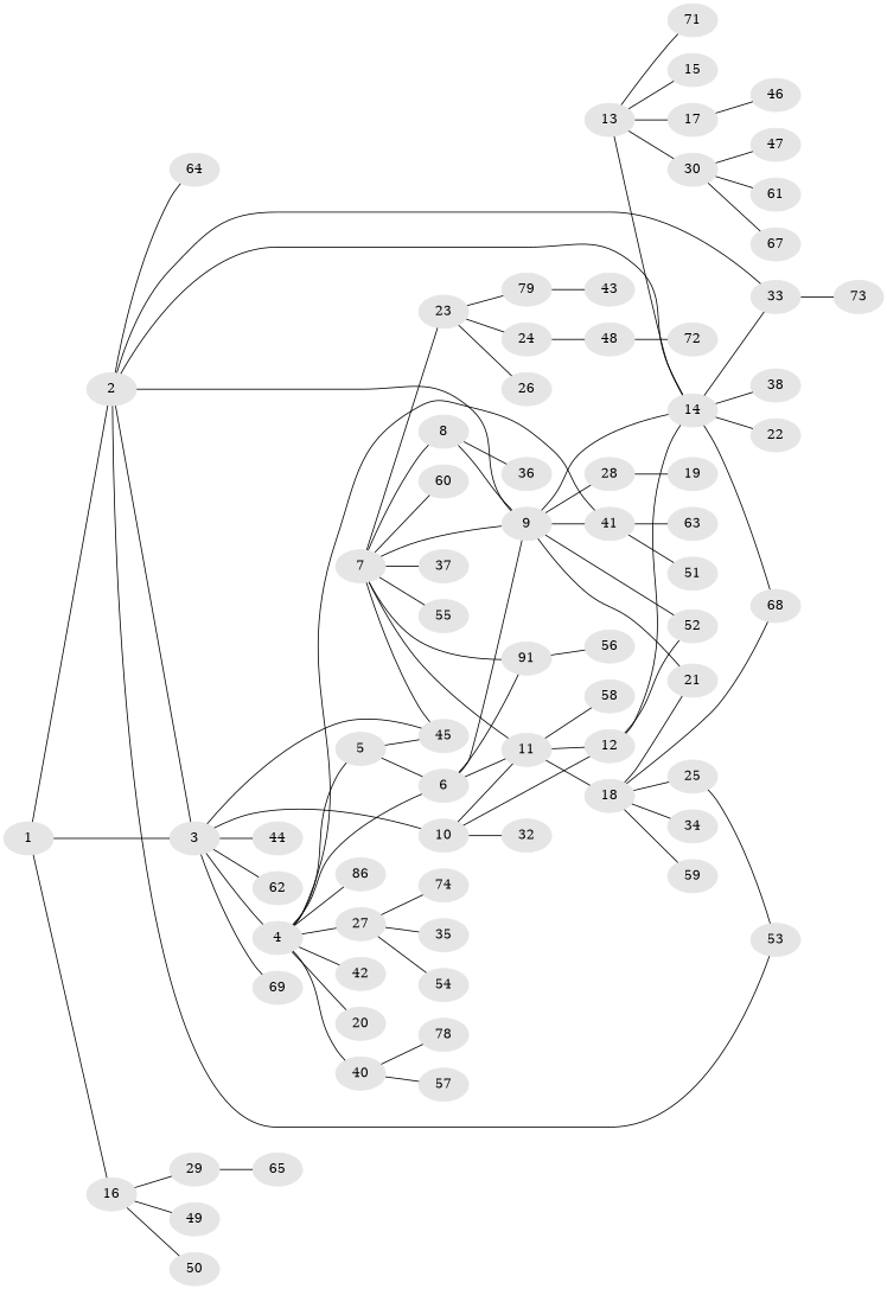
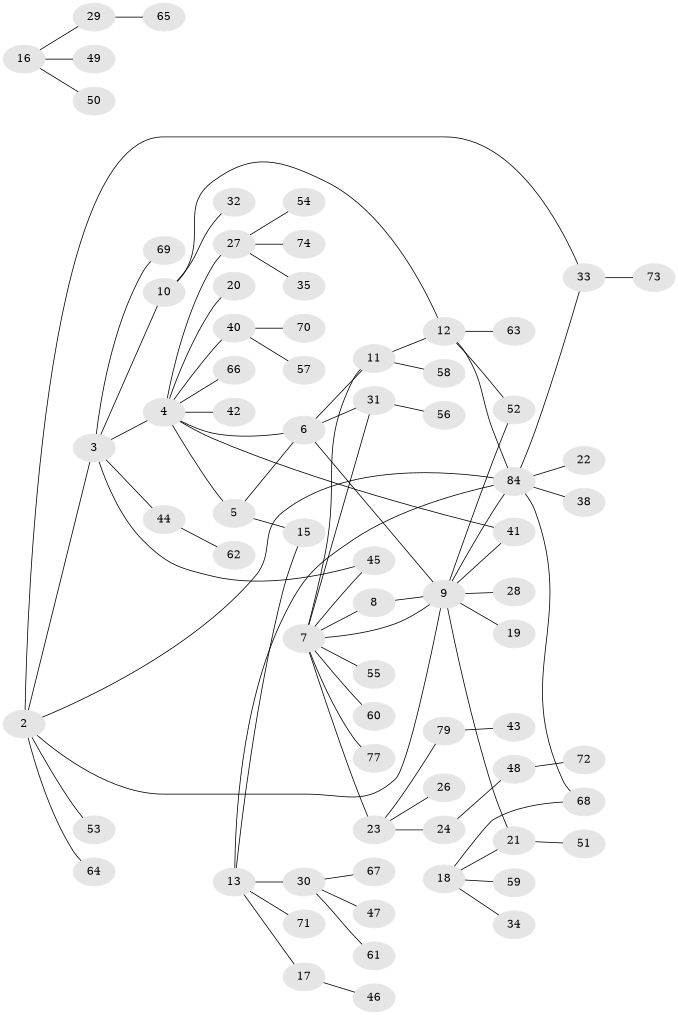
  graph {
    rankdir=LR
    node [color=gray90 style=filled]
-   1
    2
    3
    16
    9
-   14
+   14 [label=84]
    33
    53
    64
    4
    10
    44
    45
    62
    69
    29
    49
    50
    41
    19
    21
    28
    52
    22
    38
    68
    73
    42
    5
    6
    20
    27
    40
-   66 [label=86]
+   66
    11
    12
    32
    15
-   31 [label=91]
+   31
    35
    54
    74
    57
-   70 [label=78]
+   70
    18
    58
    56
    7
    8
    23
-   37
+   37 [label=77]
    55
    60
-   36
    24
    26
    n57 [label=79]
    51
    63
-   25
    34
    59
    13
    17
    30
    71
    46
    47
    61
    67
    65
    48
    43
    72
-   1 -- 2
-   1 -- 3
-   1 -- 16
    2 -- 3
    2 -- 9
    2 -- 14
    2 -- 33
    2 -- 53
    2 -- 64
    3 -- 4
    3 -- 10
    3 -- 44
    3 -- 45
-   3 -- 62
+   44 -- 62
    3 -- 69
    16 -- 29
    16 -- 49
    16 -- 50
    9 -- 14
    9 -- 41
-   28 -- 19
+   9 -- 19
    9 -- 21
    9 -- 28
    9 -- 52
    14 -- 33
    14 -- 22
    14 -- 38
    14 -- 68
    33 -- 73
    4 -- 41
    4 -- 42
    4 -- 5
    4 -- 6
    4 -- 20
    4 -- 27
    4 -- 40
    4 -- 66
-   10 -- 11
    10 -- 12
    10 -- 32
    29 -- 65
-   41 -- 51
+   21 -- 51
    5 -- 6
-   5 -- 45
+   5 -- 15
    6 -- 9
    6 -- 11
    6 -- 31
    27 -- 35
    27 -- 54
    27 -- 74
    40 -- 57
    40 -- 70
    11 -- 12
-   11 -- 18
    11 -- 58
    12 -- 14
    12 -- 52
-   41 -- 63
+   12 -- 63
    31 -- 56
    18 -- 21
    18 -- 68
-   18 -- 25
    18 -- 34
    18 -- 59
    7 -- 9
    7 -- 45
    7 -- 11
    7 -- 31
    7 -- 8
    7 -- 23
    7 -- 37
    7 -- 55
    7 -- 60
    8 -- 9
-   8 -- 36
    23 -- 24
    23 -- 26
    23 -- n57
    24 -- 48
    n57 -- 43
-   25 -- 53
    13 -- 14
    13 -- 15
    13 -- 17
    13 -- 30
    13 -- 71
    17 -- 46
    30 -- 47
    30 -- 61
    30 -- 67
    48 -- 72
  }
